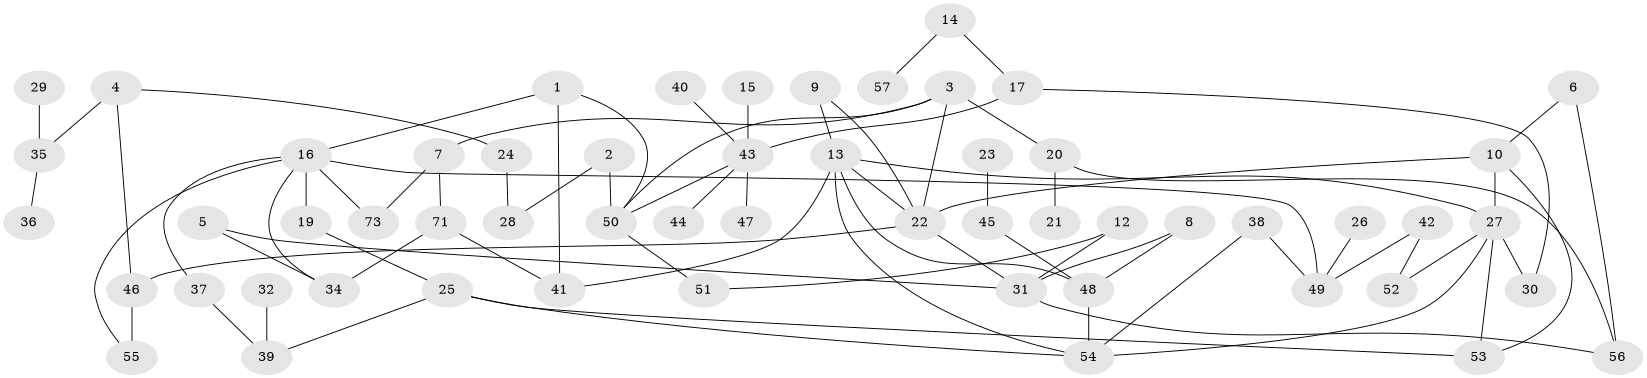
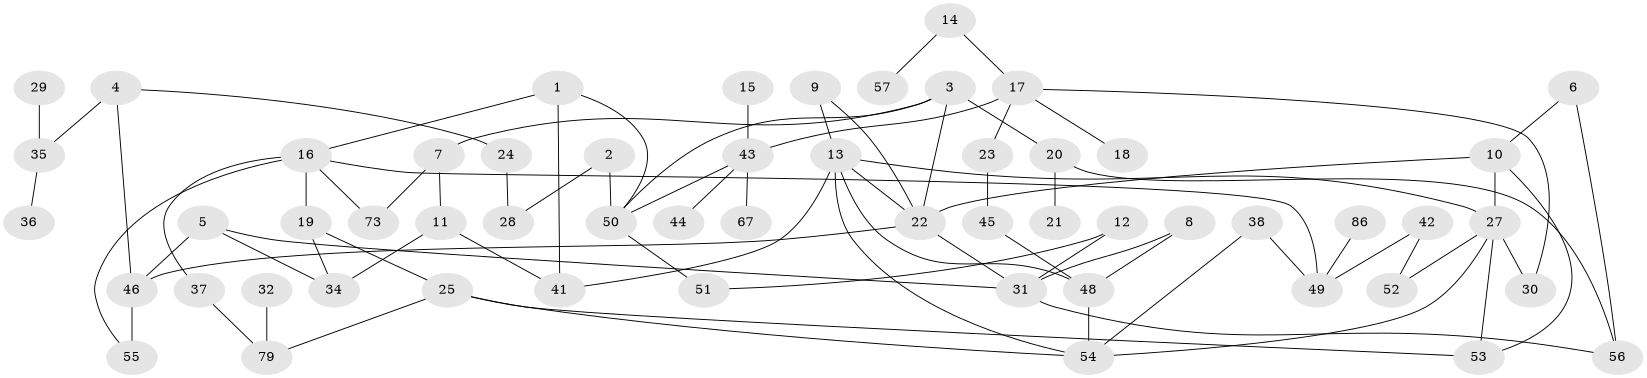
  graph {
    node [color=gray90 style=filled]
    edge [weight=1.0]
    1
    16
    41
    50
    34
    n6 [label=73]
    19
    37
    49
    55
    51
    2
    28
    3
    7
    20
    22
-   11 [label=71]
+   11
    56
    21
    46
    31
    4
    24
    35
    36
    5
    6
    10
    27
    53
    8
    48
    54
    9
    13
    30
    52
    12
    14
    17
    57
    43
+   18
    23
    15
    44
-   47
+   47 [label=67]
    25
-   39
+   39 [label=79]
    45
-   26
+   26 [label=86]
    29
    32
    38
-   40
    42
    1 -- 16
    1 -- 41
    1 -- 50
-   16 -- 34
+   19 -- 34
    16 -- n6
    16 -- 19
    16 -- 37
    16 -- 49
    16 -- 55
    50 -- 51
    19 -- 25
    37 -- 39
    2 -- 50
    2 -- 28
    3 -- 50
    3 -- 7
    3 -- 20
    3 -- 22 [weight=2.0]
    7 -- n6
    7 -- 11
    20 -- 56
    20 -- 21
    22 -- 46
    22 -- 31
    11 -- 41
    11 -- 34
    46 -- 55 [weight=2.0]
    31 -- 56
    4 -- 46
    4 -- 24
    4 -- 35
    24 -- 28
    35 -- 36
    5 -- 34
+   5 -- 46
    5 -- 31
    6 -- 56
    6 -- 10
    10 -- 22
    10 -- 27
    10 -- 53
    27 -- 53
    27 -- 54
    27 -- 30
    27 -- 52
    8 -- 31
    8 -- 48
    48 -- 54
    9 -- 22
    9 -- 13
    13 -- 41
    13 -- 22
    13 -- 27
    13 -- 48
    13 -- 54
    12 -- 51
    12 -- 31
    14 -- 17
    14 -- 57
    17 -- 30
    17 -- 43
+   17 -- 18
+   17 -- 23
    43 -- 50
    43 -- 44
    43 -- 47
    23 -- 45 [weight=2.0]
    15 -- 43
    25 -- 53
    25 -- 54
    25 -- 39
    45 -- 48
    26 -- 49
    29 -- 35
    32 -- 39
    38 -- 49
    38 -- 54
-   40 -- 43
    42 -- 49
    42 -- 52
  }
